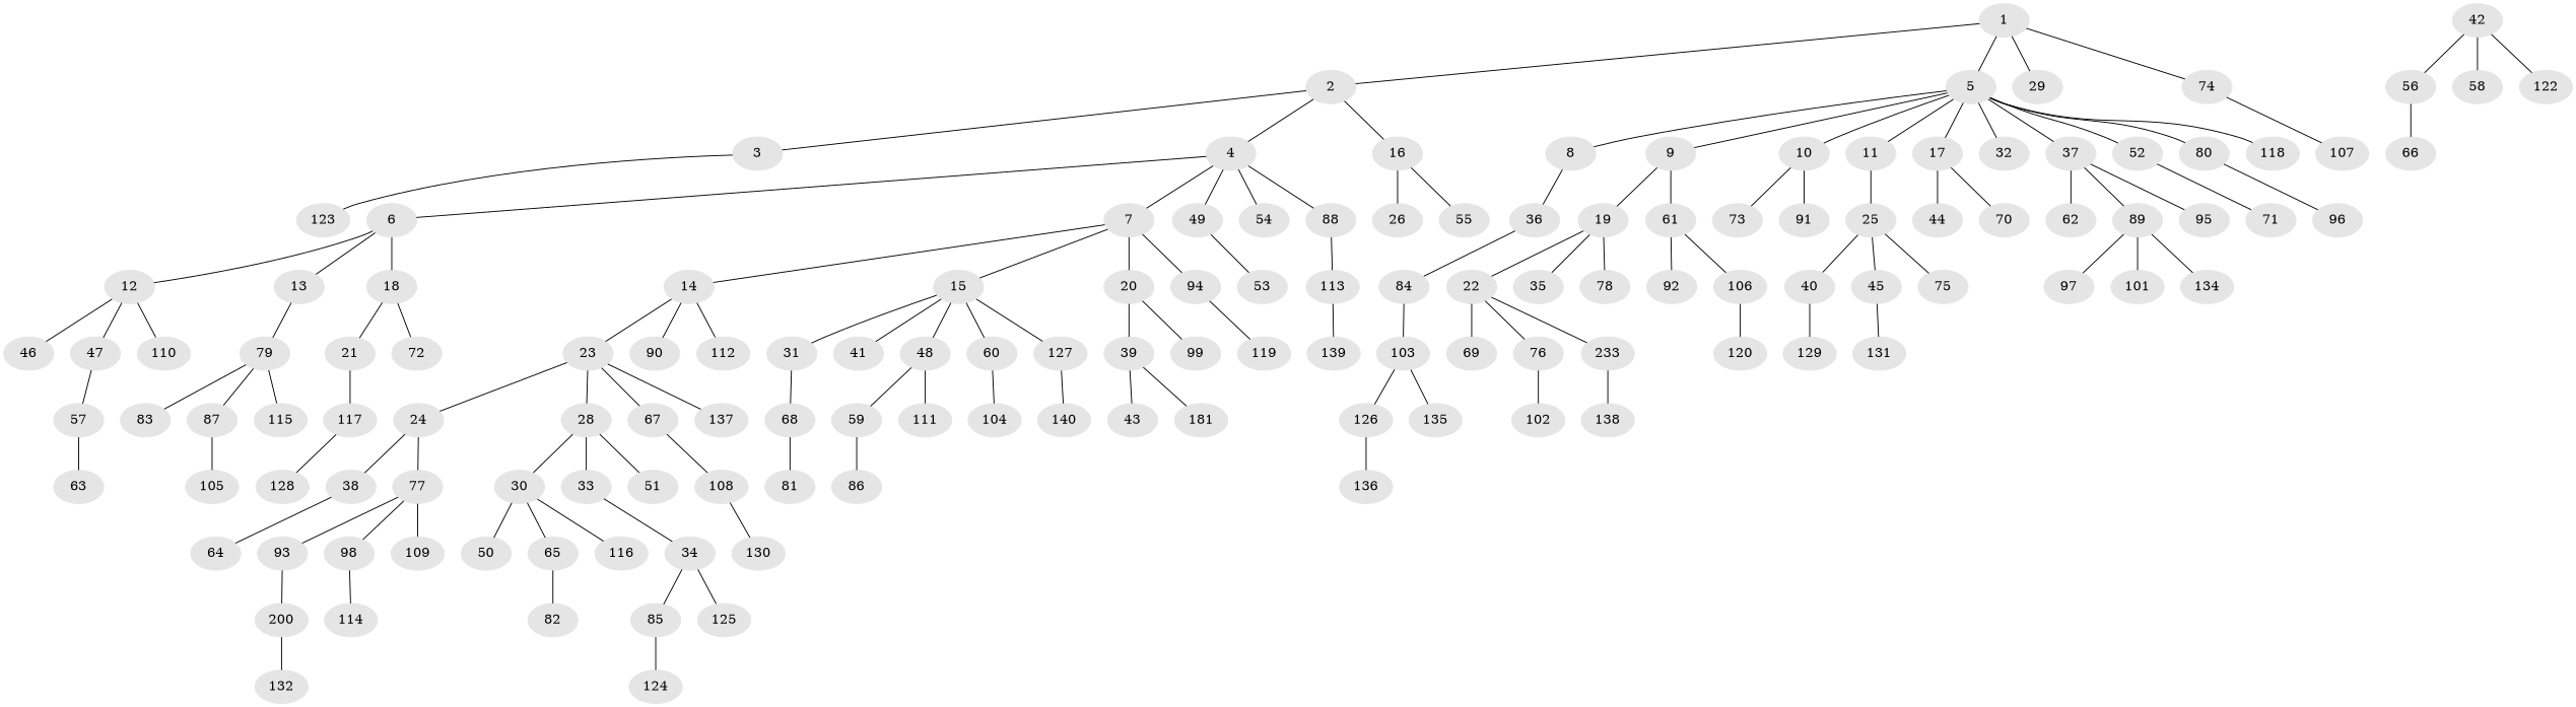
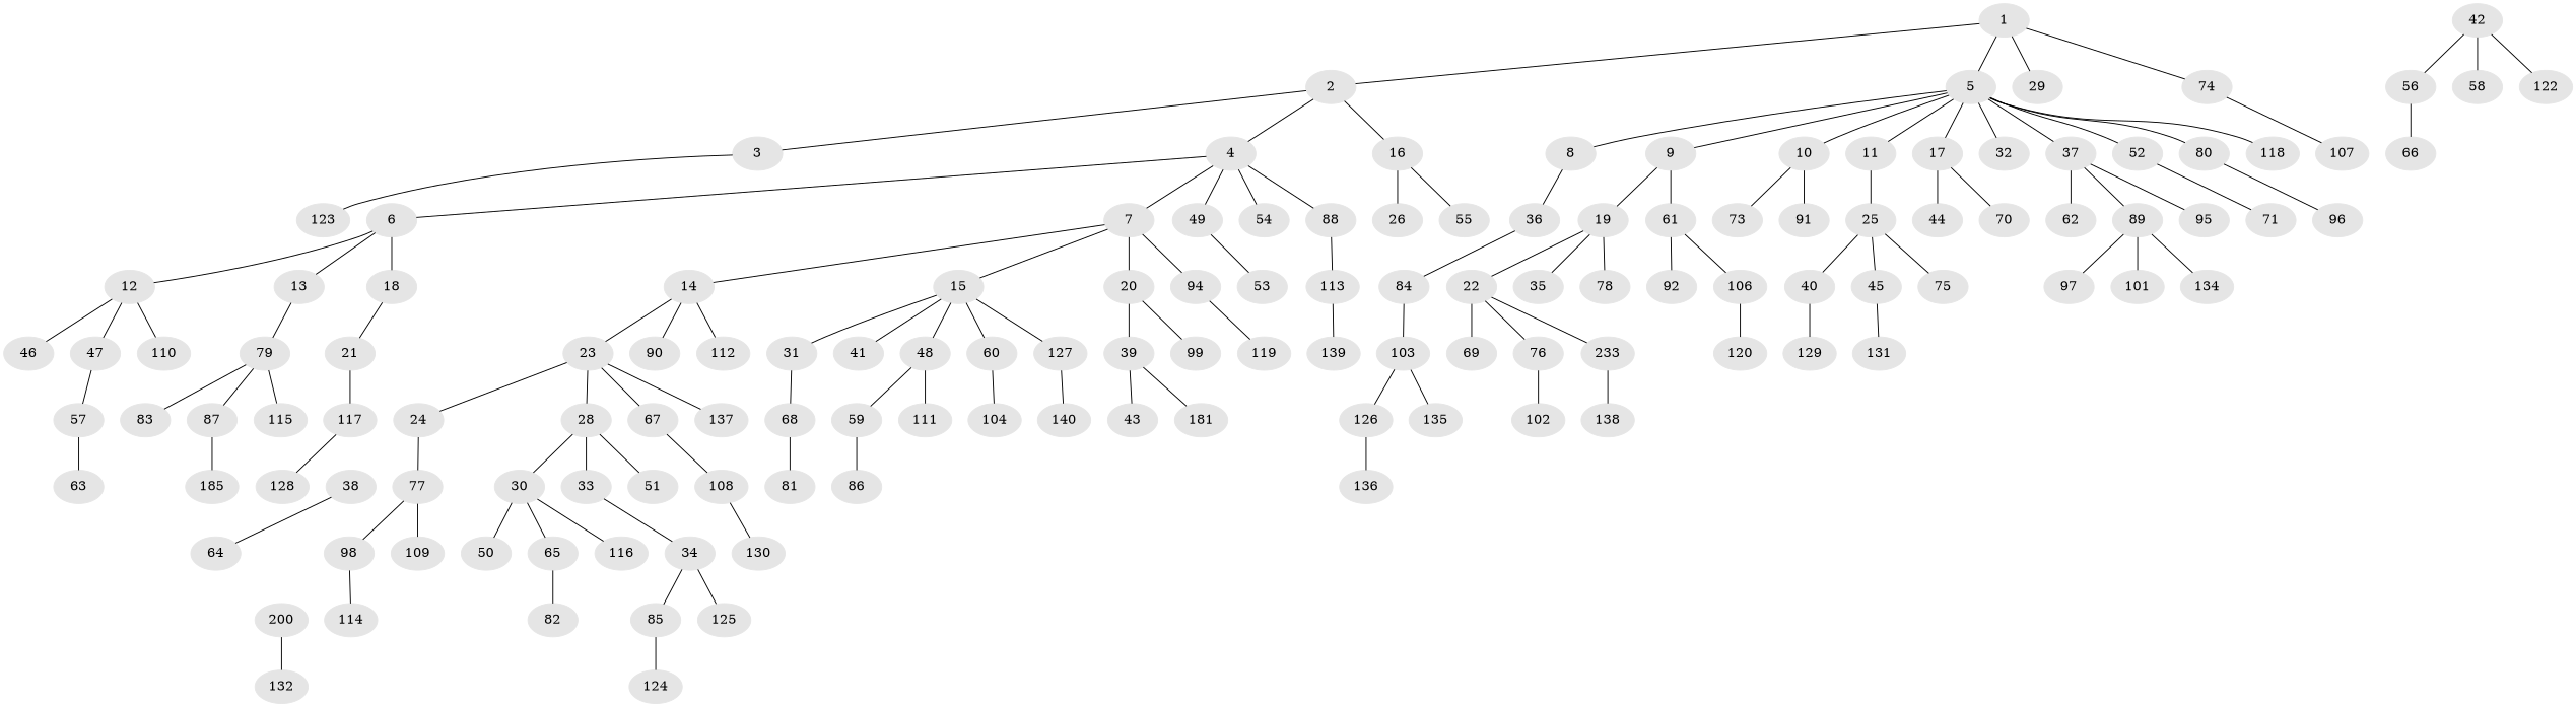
  graph {
    node [color=gray90 style=filled]
    1
    2
    5
    29
    74
    3
    4
    16
    8
    9
    10
    11
    17
    32
    37
    52
    80
    118
    107
    123
    6
    7
    49
    54
    88
    26
    55
    12
    13
    18
    14
    15
    20
    94
    53
    113
    36
    19
    61
    73
    91
    25
    44
    70
    62
    89
    95
    71
    96
    46
    47
    110
    79
    21
-   72
    23
    90
    112
    31
    41
    48
    60
    127
    39
    99
    119
    84
    22
    35
    78
    92
    106
    40
    45
    75
    57
    83
    87
    115
    24
    28
    67
    137
    68
    59
    111
    104
    140
    117
    69
    76
    n92 [label=233]
    43
    n94 [label=181]
    128
    102
    138
    38
    77
    30
    33
    51
    108
    64
-   93
    98
    109
    129
    131
    42
    56
    58
    122
    50
    65
    116
    34
    82
    81
    85
    125
    124
    103
    97
    101
    134
    66
    63
    86
    120
    130
    n132 [label=200]
    114
-   105
+   105 [label=185]
    126
    135
    139
    132
    136
    1 -- 2
    1 -- 5
    1 -- 29
    1 -- 74
    2 -- 3
    2 -- 4
    2 -- 16
    5 -- 8
    5 -- 9
    5 -- 10
    5 -- 11
    5 -- 17
    5 -- 32
    5 -- 37
    5 -- 52
    5 -- 80
    5 -- 118
    74 -- 107
    3 -- 123
    4 -- 6
    4 -- 7
    4 -- 49
    4 -- 54
    4 -- 88
    16 -- 26
    16 -- 55
    8 -- 36
    9 -- 19
    9 -- 61
    10 -- 73
    10 -- 91
    11 -- 25
    17 -- 44
    17 -- 70
    37 -- 62
    37 -- 89
    37 -- 95
    52 -- 71
    80 -- 96
    6 -- 12
    6 -- 13
    6 -- 18
    7 -- 14
    7 -- 15
    7 -- 20
    7 -- 94
    49 -- 53
    88 -- 113
    12 -- 46
    12 -- 47
    12 -- 110
    13 -- 79
    18 -- 21
-   18 -- 72
    14 -- 23
    14 -- 90
    14 -- 112
    15 -- 31
    15 -- 41
    15 -- 48
    15 -- 60
    15 -- 127
    20 -- 39
    20 -- 99
    94 -- 119
    113 -- 139
    36 -- 84
    19 -- 22
    19 -- 35
    19 -- 78
    61 -- 92
    61 -- 106
    25 -- 40
    25 -- 45
    25 -- 75
    89 -- 97
    89 -- 101
    89 -- 134
    47 -- 57
    79 -- 83
    79 -- 87
    79 -- 115
    21 -- 117
    23 -- 24
    23 -- 28
    23 -- 67
    23 -- 137
    31 -- 68
    48 -- 59
    48 -- 111
    60 -- 104
    127 -- 140
    39 -- 43
    39 -- n94
    84 -- 103
    22 -- 69
    22 -- 76
    22 -- n92
    106 -- 120
    40 -- 129
    45 -- 131
    57 -- 63
    87 -- 105
-   24 -- 38
    24 -- 77
    28 -- 30
    28 -- 33
    28 -- 51
    67 -- 108
    68 -- 81
    59 -- 86
    117 -- 128
    76 -- 102
    n92 -- 138
    38 -- 64
-   77 -- 93
    77 -- 98
    77 -- 109
    30 -- 50
    30 -- 65
    30 -- 116
    33 -- 34
    108 -- 130
-   93 -- n132
    98 -- 114
    42 -- 56
    42 -- 58
    42 -- 122
    56 -- 66
    65 -- 82
    34 -- 85
    34 -- 125
    85 -- 124
    103 -- 126
    103 -- 135
    n132 -- 132
    126 -- 136
  }
